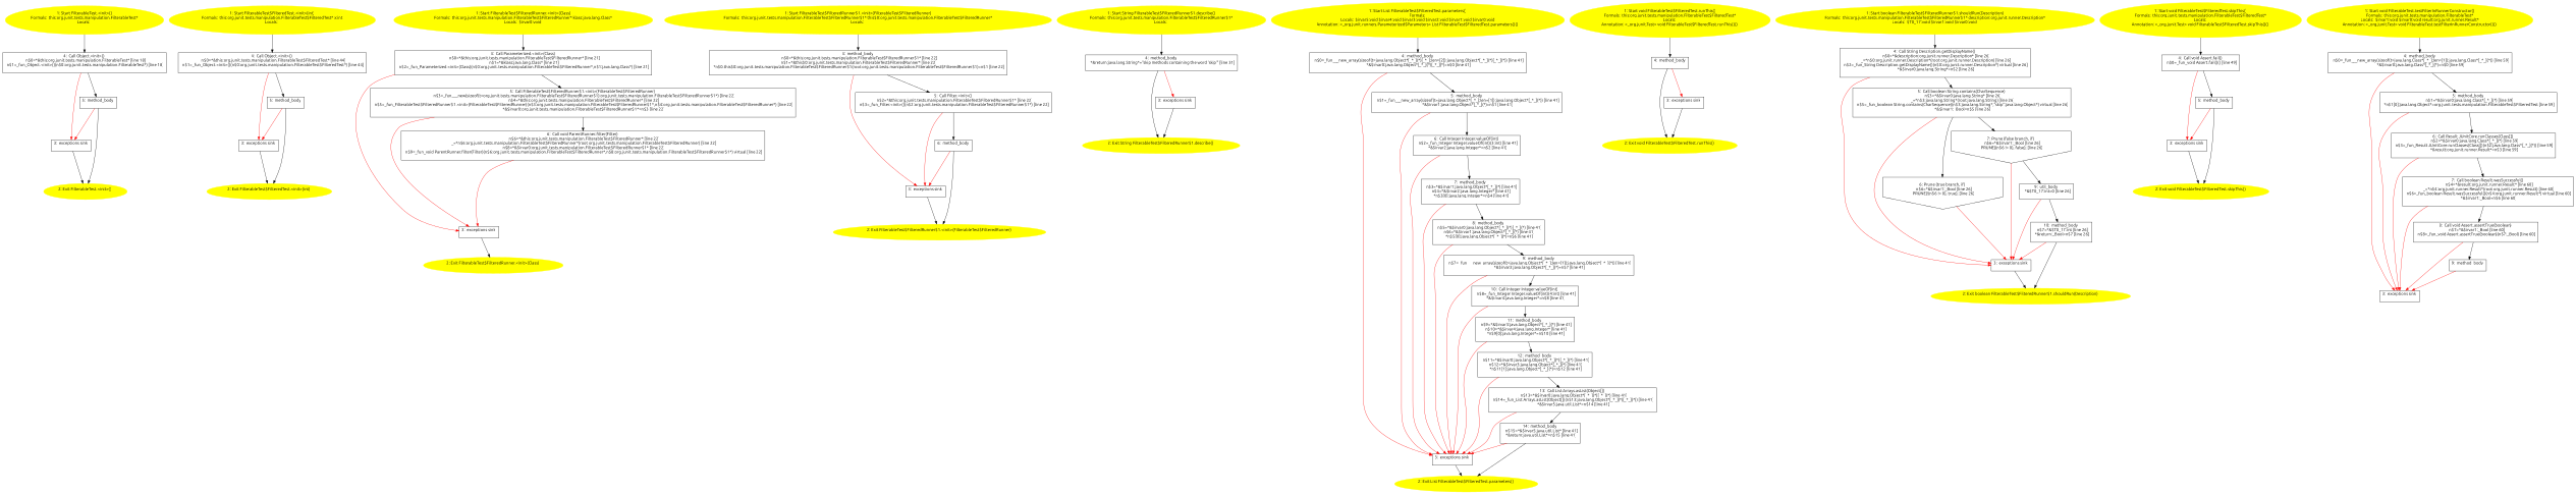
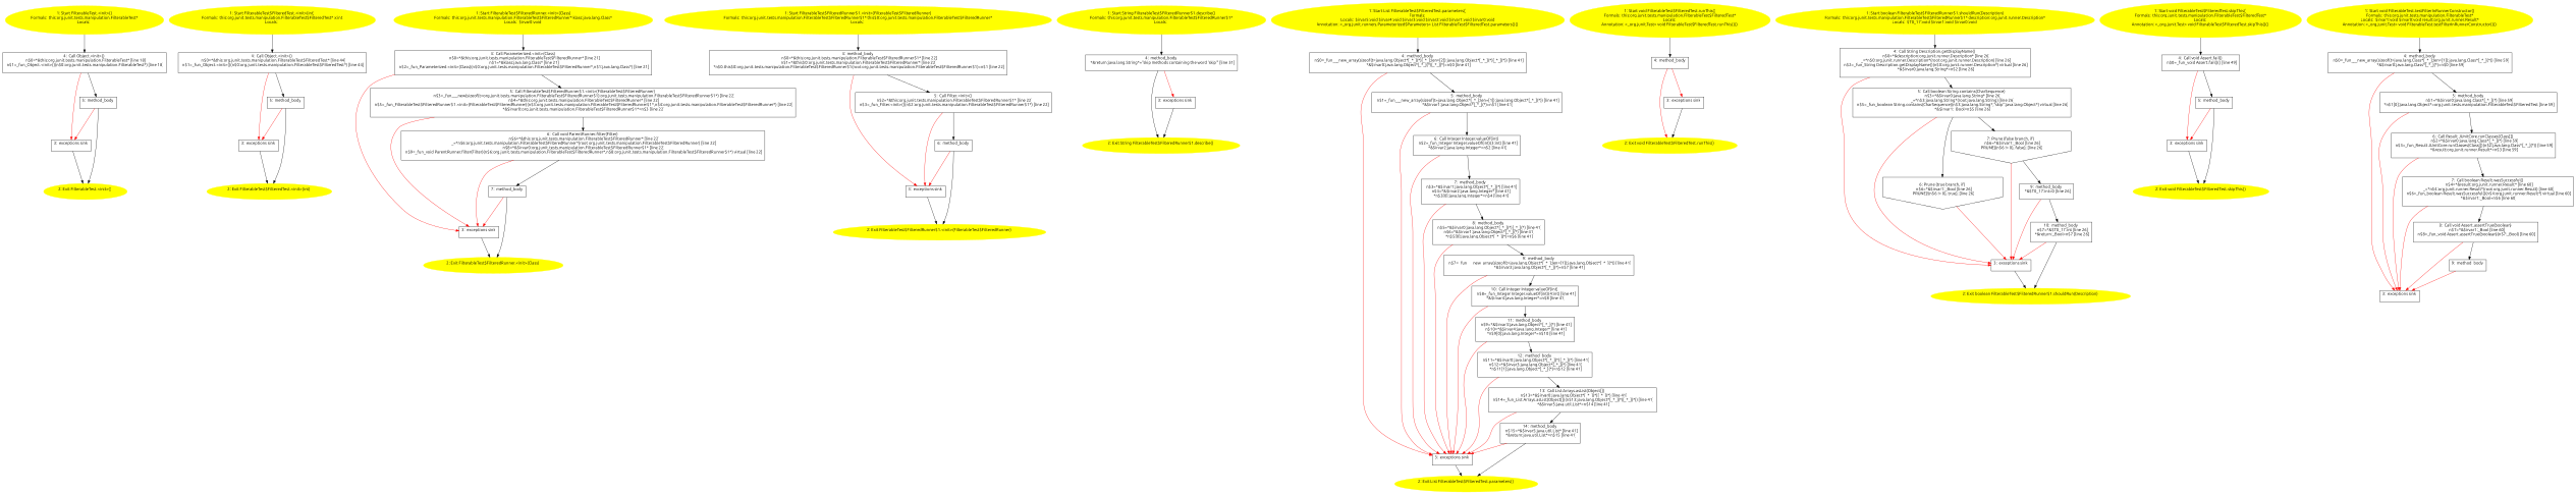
  digraph {
    fontname=Ubuntu
    node [fontname=Ubuntu shape=box]
    edge [fontname=Ubuntu]
    n1 [color=yellow label="1: Start FilterableTest.<init>()\nFormals:  this:org.junit.tests.manipulation.FilterableTest*\nLocals:  \n  " style=filled shape=""]
    n2 [label="4:  Call Object.<init>() \n   n$0=*&this:org.junit.tests.manipulation.FilterableTest* [line 18]\n  n$1=_fun_Object.<init>()(n$0:org.junit.tests.manipulation.FilterableTest*) [line 18]\n "]
    n3 [label="3:  exceptions sink \n  "]
    n4 [label="5:  method_body \n  "]
    n5 [color=yellow label="2: Exit FilterableTest.<init>() \n  " style=filled shape=""]
    n6 [color=yellow label="1: Start FilterableTest$FilteredTest.<init>(int)\nFormals:  this:org.junit.tests.manipulation.FilterableTest$FilteredTest* x:int\nLocals:  \n  " style=filled shape=""]
    n7 [label="4:  Call Object.<init>() \n   n$0=*&this:org.junit.tests.manipulation.FilterableTest$FilteredTest* [line 44]\n  n$1=_fun_Object.<init>()(n$0:org.junit.tests.manipulation.FilterableTest$FilteredTest*) [line 44]\n "]
    n8 [label="3:  exceptions sink \n  "]
    n9 [label="5:  method_body \n  "]
    n10 [color=yellow label="2: Exit FilterableTest$FilteredTest.<init>(int) \n  " style=filled shape=""]
    n11 [color=yellow label="1: Start FilterableTest$FilteredRunner.<init>(Class)\nFormals:  this:org.junit.tests.manipulation.FilterableTest$FilteredRunner* klass:java.lang.Class*\nLocals:  $irvar0:void \n  " style=filled shape=""]
    n12 [label="4:  Call Parameterized.<init>(Class) \n   n$0=*&this:org.junit.tests.manipulation.FilterableTest$FilteredRunner* [line 21]\n  n$1=*&klass:java.lang.Class* [line 21]\n  n$2=_fun_Parameterized.<init>(Class)(n$0:org.junit.tests.manipulation.FilterableTest$FilteredRunner*,n$1:java.lang.Class*) [line 21]\n "]
    n13 [label="3:  exceptions sink \n  "]
    n14 [label="5:  Call FilterableTest$FilteredRunner$1.<init>(FilterableTest$FilteredRunner) \n   n$3=_fun___new(sizeof(t=org.junit.tests.manipulation.FilterableTest$FilteredRunner$1):org.junit.tests.manipulation.FilterableTest$FilteredRunner$1*) [line 22]\n  n$4=*&this:org.junit.tests.manipulation.FilterableTest$FilteredRunner* [line 22]\n  n$5=_fun_FilterableTest$FilteredRunner$1.<init>(FilterableTest$FilteredRunner)(n$3:org.junit.tests.manipulation.FilterableTest$FilteredRunner$1*,n$4:org.junit.tests.manipulation.FilterableTest$FilteredRunner*) [line 22]\n  *&$irvar0:org.junit.tests.manipulation.FilterableTest$FilteredRunner$1*=n$3 [line 22]\n "]
    n15 [color=yellow label="2: Exit FilterableTest$FilteredRunner.<init>(Class) \n  " style=filled shape=""]
    n16 [label="6:  Call void ParentRunner.filter(Filter) \n   n$6=*&this:org.junit.tests.manipulation.FilterableTest$FilteredRunner* [line 22]\n  _=*n$6:org.junit.tests.manipulation.FilterableTest$FilteredRunner*(root org.junit.tests.manipulation.FilterableTest$FilteredRunner) [line 22]\n  n$8=*&$irvar0:org.junit.tests.manipulation.FilterableTest$FilteredRunner$1* [line 22]\n  n$9=_fun_void ParentRunner.filter(Filter)(n$6:org.junit.tests.manipulation.FilterableTest$FilteredRunner*,n$8:org.junit.tests.manipulation.FilterableTest$FilteredRunner$1*) virtual [line 22]\n "]
+   n17 [label="7:  method_body \n  "]
    n18 [color=yellow label="1: Start FilterableTest$FilteredRunner$1.<init>(FilterableTest$FilteredRunner)\nFormals:  this:org.junit.tests.manipulation.FilterableTest$FilteredRunner$1* this$0:org.junit.tests.manipulation.FilterableTest$FilteredRunner*\nLocals:  \n  " style=filled shape=""]
    n19 [label="4:  method_body \n   n$0=*&this:org.junit.tests.manipulation.FilterableTest$FilteredRunner$1* [line 22]\n  n$1=*&this$0:org.junit.tests.manipulation.FilterableTest$FilteredRunner* [line 22]\n  *n$0.this$0:org.junit.tests.manipulation.FilterableTest$FilteredRunner$1(root org.junit.tests.manipulation.FilterableTest$FilteredRunner$1)=n$1 [line 22]\n "]
    n20 [label="3:  exceptions sink \n  "]
    n21 [label="5:  Call Filter.<init>() \n   n$2=*&this:org.junit.tests.manipulation.FilterableTest$FilteredRunner$1* [line 22]\n  n$3=_fun_Filter.<init>()(n$2:org.junit.tests.manipulation.FilterableTest$FilteredRunner$1*) [line 22]\n "]
    n22 [color=yellow label="2: Exit FilterableTest$FilteredRunner$1.<init>(FilterableTest$FilteredRunner) \n  " style=filled shape=""]
    n23 [label="6:  method_body \n  "]
    n24 [color=yellow label="1: Start String FilterableTest$FilteredRunner$1.describe()\nFormals:  this:org.junit.tests.manipulation.FilterableTest$FilteredRunner$1*\nLocals:  \n  " style=filled shape=""]
    n25 [label="4:  method_body \n   *&return:java.lang.String*=\"skip methods containing the word 'skip'\" [line 31]\n "]
    n26 [color=yellow label="2: Exit String FilterableTest$FilteredRunner$1.describe() \n  " style=filled shape=""]
    n27 [label="3:  exceptions sink \n  "]
    n28 [color=yellow label="1: Start List FilterableTest$FilteredTest.parameters()\nFormals: \nLocals:  $irvar5:void $irvar4:void $irvar3:void $irvar2:void $irvar1:void $irvar0:void\nAnnotation: <_org.junit.runners.Parameterized$Parameters> List FilterableTest$FilteredTest.parameters()() \n  " style=filled shape=""]
    n29 [label="4:  method_body \n   n$0=_fun___new_array(sizeof(t=java.lang.Object*[_*_](*)[_*_];len=[2]):java.lang.Object*[_*_](*)[_*_](*)) [line 41]\n  *&$irvar0:java.lang.Object*[_*_](*)[_*_](*)=n$0 [line 41]\n "]
    n30 [label="3:  exceptions sink \n  "]
    n31 [label="5:  method_body \n   n$1=_fun___new_array(sizeof(t=java.lang.Object*[_*_];len=[1]):java.lang.Object*[_*_](*)) [line 41]\n  *&$irvar1:java.lang.Object*[_*_](*)=n$1 [line 41]\n "]
    n32 [color=yellow label="2: Exit List FilterableTest$FilteredTest.parameters() \n  " style=filled shape=""]
    n33 [label="6:  Call Integer Integer.valueOf(int) \n   n$2=_fun_Integer Integer.valueOf(int)(3:int) [line 41]\n  *&$irvar2:java.lang.Integer*=n$2 [line 41]\n "]
    n34 [label="7:  method_body \n   n$3=*&$irvar1:java.lang.Object*[_*_](*) [line 41]\n  n$4=*&$irvar2:java.lang.Integer* [line 41]\n  *n$3[0]:java.lang.Integer*=n$4 [line 41]\n "]
    n35 [label="8:  method_body \n   n$5=*&$irvar0:java.lang.Object*[_*_](*)[_*_](*) [line 41]\n  n$6=*&$irvar1:java.lang.Object*[_*_](*) [line 41]\n  *n$5[0]:java.lang.Object*[_*_](*)=n$6 [line 41]\n "]
    n36 [label="9:  method_body \n   n$7=_fun___new_array(sizeof(t=java.lang.Object*[_*_];len=[1]):java.lang.Object*[_*_](*)) [line 41]\n  *&$irvar3:java.lang.Object*[_*_](*)=n$7 [line 41]\n "]
    n37 [label="10:  Call Integer Integer.valueOf(int) \n   n$8=_fun_Integer Integer.valueOf(int)(4:int) [line 41]\n  *&$irvar4:java.lang.Integer*=n$8 [line 41]\n "]
    n38 [label="11:  method_body \n   n$9=*&$irvar3:java.lang.Object*[_*_](*) [line 41]\n  n$10=*&$irvar4:java.lang.Integer* [line 41]\n  *n$9[0]:java.lang.Integer*=n$10 [line 41]\n "]
    n39 [label="12:  method_body \n   n$11=*&$irvar0:java.lang.Object*[_*_](*)[_*_](*) [line 41]\n  n$12=*&$irvar3:java.lang.Object*[_*_](*) [line 41]\n  *n$11[1]:java.lang.Object*[_*_](*)=n$12 [line 41]\n "]
    n40 [label="13:  Call List Arrays.asList(Object[]) \n   n$13=*&$irvar0:java.lang.Object*[_*_](*)[_*_](*) [line 41]\n  n$14=_fun_List Arrays.asList(Object[])(n$13:java.lang.Object*[_*_](*)[_*_](*)) [line 41]\n  *&$irvar5:java.util.List*=n$14 [line 41]\n "]
    n41 [label="14:  method_body \n   n$15=*&$irvar5:java.util.List* [line 41]\n  *&return:java.util.List*=n$15 [line 41]\n "]
    n42 [color=yellow label="1: Start void FilterableTest$FilteredTest.runThis()\nFormals:  this:org.junit.tests.manipulation.FilterableTest$FilteredTest*\nLocals: \nAnnotation: <_org.junit.Test> void FilterableTest$FilteredTest.runThis()() \n  " style=filled shape=""]
    n43 [label="4:  method_body \n  "]
    n44 [color=yellow label="2: Exit void FilterableTest$FilteredTest.runThis() \n  " style=filled shape=""]
    n45 [label="3:  exceptions sink \n  "]
    n46 [color=yellow label="1: Start boolean FilterableTest$FilteredRunner$1.shouldRun(Description)\nFormals:  this:org.junit.tests.manipulation.FilterableTest$FilteredRunner$1* description:org.junit.runner.Description*\nLocals:  $T0_17:void $irvar1:void $irvar0:void \n  " style=filled shape=""]
    n47 [label="4:  Call String Description.getDisplayName() \n   n$0=*&description:org.junit.runner.Description* [line 26]\n  _=*n$0:org.junit.runner.Description*(root org.junit.runner.Description) [line 26]\n  n$2=_fun_String Description.getDisplayName()(n$0:org.junit.runner.Description*) virtual [line 26]\n  *&$irvar0:java.lang.String*=n$2 [line 26]\n "]
    n48 [label="3:  exceptions sink \n  "]
    n49 [label="5:  Call boolean String.contains(CharSequence) \n   n$3=*&$irvar0:java.lang.String* [line 26]\n  _=*n$3:java.lang.String*(root java.lang.String) [line 26]\n  n$5=_fun_boolean String.contains(CharSequence)(n$3:java.lang.String*,\"skip\":java.lang.Object*) virtual [line 26]\n  *&$irvar1:_Bool=n$5 [line 26]\n "]
    n50 [color=yellow label="2: Exit boolean FilterableTest$FilteredRunner$1.shouldRun(Description) \n  " style=filled shape=""]
    n51 [label="6: Prune (true branch, if) \n   n$6=*&$irvar1:_Bool [line 26]\n  PRUNE(!(n$6 != 0), true); [line 26]\n " shape=invhouse]
    n52 [label="7: Prune (false branch, if) \n   n$6=*&$irvar1:_Bool [line 26]\n  PRUNE((n$6 != 0), false); [line 26]\n " shape=invhouse]
-   n53 [label="9:  util_body \n   *&$T0_17:int=0 [line 26]\n "]
+   n53 [label="9:  method_body \n   *&$T0_17:int=0 [line 26]\n "]
    n54 [label="10:  method_body \n   n$7=*&$T0_17:int [line 26]\n  *&return:_Bool=n$7 [line 26]\n "]
    n55 [color=yellow label="1: Start void FilterableTest$FilteredTest.skipThis()\nFormals:  this:org.junit.tests.manipulation.FilterableTest$FilteredTest*\nLocals: \nAnnotation: <_org.junit.Test> void FilterableTest$FilteredTest.skipThis()() \n  " style=filled shape=""]
    n56 [label="4:  Call void Assert.fail() \n   n$0=_fun_void Assert.fail()() [line 49]\n "]
    n57 [label="3:  exceptions sink \n  "]
    n58 [label="5:  method_body \n  "]
    n59 [color=yellow label="2: Exit void FilterableTest$FilteredTest.skipThis() \n  " style=filled shape=""]
    n60 [color=yellow label="1: Start void FilterableTest.testFilterInRunnerConstructor()\nFormals:  this:org.junit.tests.manipulation.FilterableTest*\nLocals:  $irvar1:void $irvar0:void result:org.junit.runner.Result*\nAnnotation: <_org.junit.Test> void FilterableTest.testFilterInRunnerConstructor()() \n  " style=filled shape=""]
    n61 [label="4:  method_body \n   n$0=_fun___new_array(sizeof(t=java.lang.Class*[_*_];len=[1]):java.lang.Class*[_*_](*)) [line 59]\n  *&$irvar0:java.lang.Class*[_*_](*)=n$0 [line 59]\n "]
    n62 [label="3:  exceptions sink \n  "]
    n63 [label="5:  method_body \n   n$1=*&$irvar0:java.lang.Class*[_*_](*) [line 59]\n  *n$1[0]:java.lang.Object*=org.junit.tests.manipulation.FilterableTest$FilteredTest [line 59]\n "]
    n64 [label="6:  Call Result JUnitCore.runClasses(Class[]) \n   n$2=*&$irvar0:java.lang.Class*[_*_](*) [line 59]\n  n$3=_fun_Result JUnitCore.runClasses(Class[])(n$2:java.lang.Class*[_*_](*)) [line 59]\n  *&result:org.junit.runner.Result*=n$3 [line 59]\n "]
    n65 [label="7:  Call boolean Result.wasSuccessful() \n   n$4=*&result:org.junit.runner.Result* [line 60]\n  _=*n$4:org.junit.runner.Result*(root org.junit.runner.Result) [line 60]\n  n$6=_fun_boolean Result.wasSuccessful()(n$4:org.junit.runner.Result*) virtual [line 60]\n  *&$irvar1:_Bool=n$6 [line 60]\n "]
    n66 [label="8:  Call void Assert.assertTrue(boolean) \n   n$7=*&$irvar1:_Bool [line 60]\n  n$8=_fun_void Assert.assertTrue(boolean)(n$7:_Bool) [line 60]\n "]
    n67 [label="9:  method_body \n  "]
    n1 -> n2
    n2 -> n3 [color=red]
    n2 -> n4
    n3 -> n5
    n4 -> n3 [color=red]
    n4 -> n5
    n6 -> n7
    n7 -> n8 [color=red]
    n7 -> n9
    n8 -> n10
    n9 -> n8 [color=red]
    n9 -> n10
    n11 -> n12
    n12 -> n13 [color=red]
    n12 -> n14
    n13 -> n15
    n14 -> n13 [color=red]
    n14 -> n16
    n16 -> n13 [color=red]
+   n16 -> n17
+   n17 -> n13 [color=red]
+   n17 -> n15
    n18 -> n19
    n19 -> n20 [color=red]
    n19 -> n21
    n20 -> n22
    n21 -> n20 [color=red]
    n21 -> n23
    n23 -> n20 [color=red]
    n23 -> n22
    n24 -> n25
    n25 -> n26
    n25 -> n27 [color=red]
    n27 -> n26
    n28 -> n29
    n29 -> n30 [color=red]
    n29 -> n31
    n30 -> n32
    n31 -> n30 [color=red]
    n31 -> n33
    n33 -> n30 [color=red]
    n33 -> n34
    n34 -> n30 [color=red]
    n34 -> n35
    n35 -> n30 [color=red]
    n35 -> n36
    n36 -> n30 [color=red]
    n36 -> n37
    n37 -> n30 [color=red]
    n37 -> n38
    n38 -> n30 [color=red]
    n38 -> n39
    n39 -> n30 [color=red]
    n39 -> n40
    n40 -> n30 [color=red]
    n40 -> n41
    n41 -> n30 [color=red]
    n41 -> n32
    n42 -> n43
-   n43 -> n44
+   n43 -> n44 [color=red]
    n43 -> n45 [color=red]
    n45 -> n44
    n46 -> n47
    n47 -> n48 [color=red]
    n47 -> n49
    n48 -> n50
    n49 -> n48 [color=red]
    n49 -> n51
    n49 -> n52
    n51 -> n48 [color=red]
    n52 -> n48 [color=red]
    n52 -> n53
    n53 -> n48 [color=red]
    n53 -> n54
    n54 -> n48 [color=red]
    n54 -> n50
    n55 -> n56
    n56 -> n57 [color=red]
    n56 -> n58
    n57 -> n59
    n58 -> n57 [color=red]
    n58 -> n59
    n60 -> n61
    n61 -> n62 [color=red]
    n61 -> n63
    n63 -> n62 [color=red]
    n63 -> n64
    n64 -> n62 [color=red]
    n64 -> n65
    n65 -> n62 [color=red]
    n65 -> n66
    n66 -> n62 [color=red]
    n66 -> n67
    n67 -> n62 [color=red]
  }
